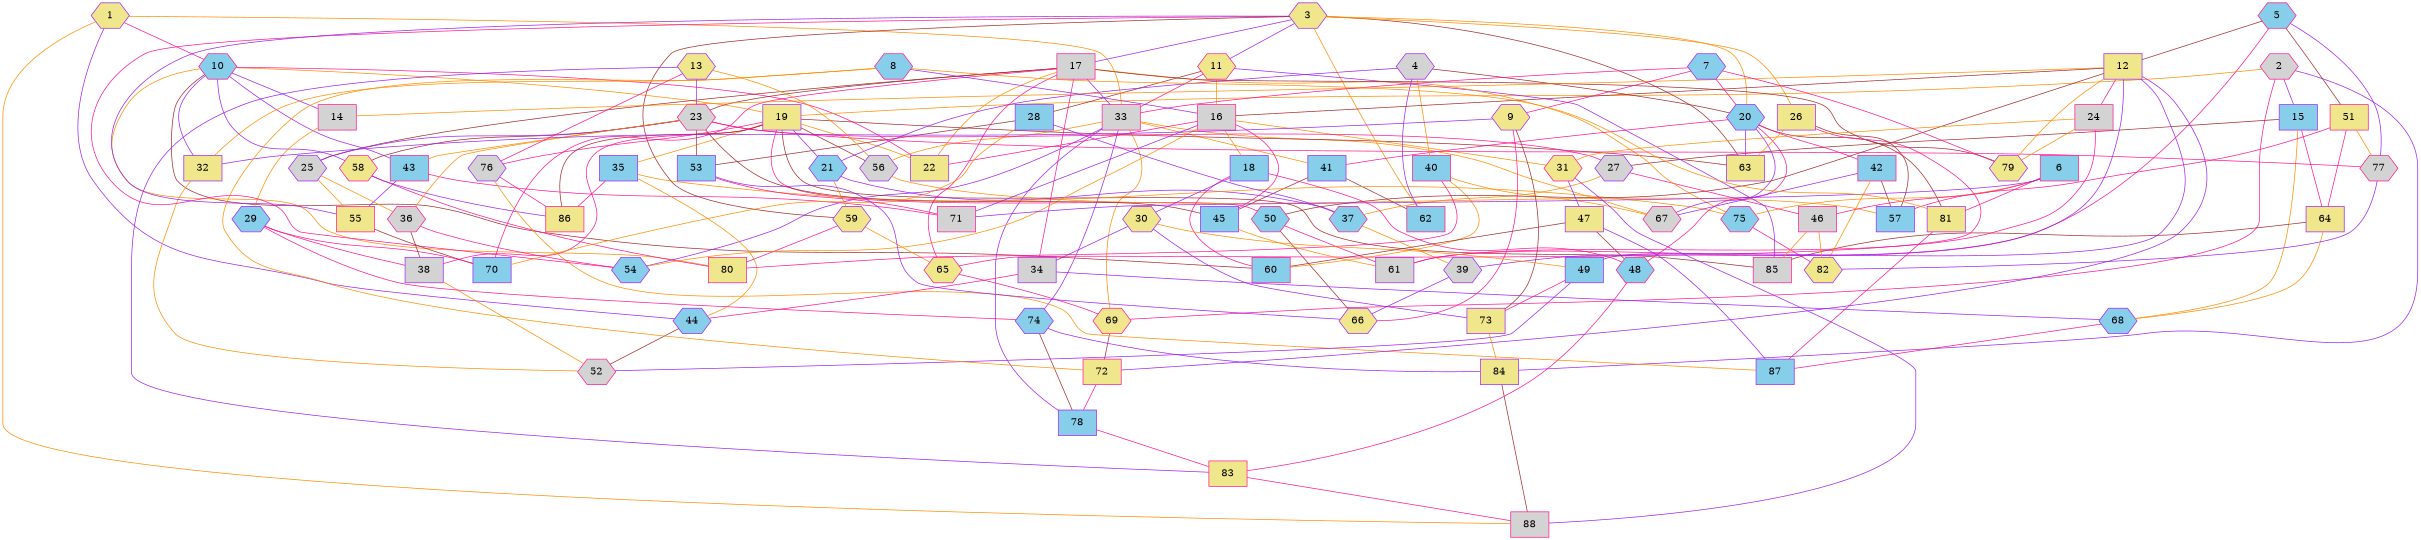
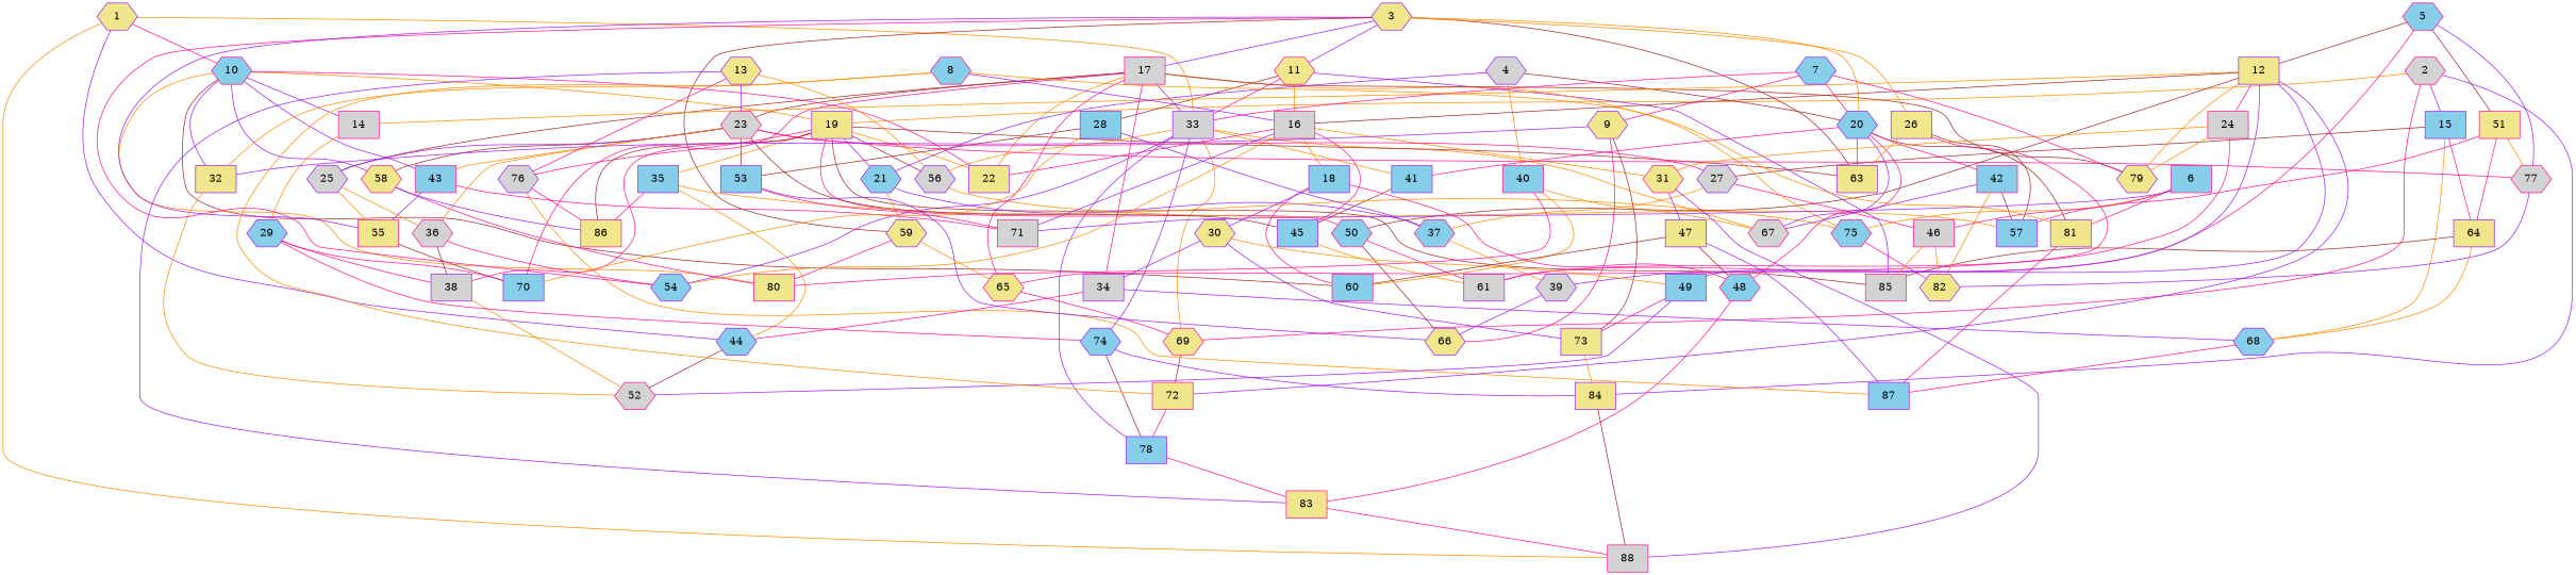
  graph {
    node [color=purple fillcolor=skyblue shape=box style=filled]
    edge [color=deeppink weight=1.0]
    1 [fillcolor=khaki shape=hexagon]
    10 [color=deeppink shape=hexagon]
-   33 [color=deeppink fillcolor=lightgrey]
+   33 [fillcolor=lightgrey]
    44 [shape=hexagon]
    88 [color=deeppink fillcolor=lightgrey]
    19 [fillcolor=khaki]
    32 [fillcolor=khaki]
    14 [color=deeppink fillcolor=lightgrey]
    22 [fillcolor=khaki]
    43 [color=deeppink]
    58 [color=deeppink fillcolor=khaki shape=hexagon]
    60 [color=deeppink]
    80 [color=deeppink fillcolor=khaki]
    69 [color=deeppink fillcolor=khaki shape=hexagon]
    54 [shape=hexagon]
    56 [fillcolor=lightgrey shape=hexagon]
    41
    67 [color=deeppink fillcolor=lightgrey shape=hexagon]
    74 [shape=hexagon]
    78
    52 [color=deeppink fillcolor=lightgrey shape=hexagon]
    2 [color=deeppink fillcolor=lightgrey shape=hexagon]
    15
    84 [fillcolor=khaki]
    27 [fillcolor=lightgrey shape=hexagon]
    64 [fillcolor=khaki]
    68 [shape=hexagon]
    63 [fillcolor=khaki]
    21 [shape=hexagon]
    85 [color=deeppink fillcolor=lightgrey]
    50 [color=deeppink shape=hexagon]
    76 [fillcolor=lightgrey shape=hexagon]
    35
    38 [fillcolor=lightgrey]
    86 [color=deeppink fillcolor=khaki]
    72 [color=deeppink fillcolor=khaki]
    3 [fillcolor=khaki shape=hexagon]
    11 [color=deeppink fillcolor=khaki shape=hexagon]
    17 [color=deeppink fillcolor=lightgrey]
    20 [shape=hexagon]
    26 [fillcolor=khaki]
    55 [color=deeppink fillcolor=khaki]
    59 [fillcolor=khaki shape=hexagon]
-   62 [color=deeppink]
    16 [color=deeppink fillcolor=lightgrey]
    28
    75 [color=deeppink shape=hexagon]
    79 [fillcolor=khaki shape=hexagon]
    23 [color=deeppink fillcolor=lightgrey shape=hexagon]
    25 [fillcolor=lightgrey shape=hexagon]
    34 [fillcolor=lightgrey]
    65 [color=deeppink fillcolor=khaki shape=hexagon]
    70
    81 [fillcolor=khaki]
    48 [color=deeppink shape=hexagon]
    42 [color=deeppink]
    57
    4 [fillcolor=lightgrey shape=hexagon]
    40 [color=deeppink]
    37 [color=deeppink shape=hexagon]
    5 [color=deeppink shape=hexagon]
    12 [fillcolor=khaki]
    51 [color=deeppink fillcolor=khaki]
    61 [fillcolor=lightgrey]
    77 [color=deeppink fillcolor=lightgrey shape=hexagon]
    24 [color=deeppink fillcolor=lightgrey]
    39 [fillcolor=lightgrey shape=hexagon]
    49
    82 [fillcolor=khaki shape=hexagon]
    6 [color=deeppink]
    46 [color=deeppink fillcolor=lightgrey]
    71 [color=deeppink fillcolor=lightgrey]
    87
    7 [shape=hexagon]
    9 [fillcolor=khaki shape=hexagon]
    66 [fillcolor=khaki shape=hexagon]
    73 [fillcolor=khaki]
    8 [color=deeppink shape=hexagon]
    18
    31 [color=deeppink fillcolor=khaki shape=hexagon]
    45
    29 [shape=hexagon]
    53
    13 [fillcolor=khaki shape=hexagon]
    83 [color=deeppink fillcolor=khaki]
    36 [color=deeppink fillcolor=lightgrey shape=hexagon]
    30 [fillcolor=khaki shape=hexagon]
    47 [fillcolor=khaki]
    1 -- 10
    1 -- 33 [color=darkorange]
    1 -- 44 [color=purple]
    1 -- 88 [color=darkorange]
    10 -- 19 [color=darkorange]
    10 -- 32 [color=purple]
    10 -- 14 [color=purple weight=2.0]
    10 -- 22
    10 -- 43 [color=purple]
    10 -- 58 [color=purple]
    10 -- 60 [color=brown]
    10 -- 80 [color=darkorange]
    33 -- 69 [color=darkorange]
    33 -- 54 [color=purple]
    33 -- 56 [color=darkorange]
    33 -- 41 [color=darkorange]
    33 -- 67 [color=darkorange]
    33 -- 74 [color=purple]
    33 -- 78 [color=purple]
    44 -- 52 [color=brown]
    19 -- 22 [color=darkorange]
    19 -- 56 [color=brown]
    19 -- 63 [color=brown]
    19 -- 21 [color=purple]
    19 -- 85 [color=brown]
    19 -- 50
    19 -- 76
    19 -- 35 [color=darkorange]
    19 -- 38
    19 -- 86 [color=brown]
    32 -- 52 [color=darkorange]
    14 -- 29 [color=darkorange]
    43 -- 55 [color=purple]
    43 -- 71
    58 -- 80
    58 -- 86 [color=purple]
    69 -- 72 [color=brown]
    56 -- 57 [color=darkorange]
-   41 -- 62 [color=brown]
    41 -- 45 [color=brown]
    74 -- 78 [color=brown]
    74 -- 84 [color=purple]
    78 -- 83
    2 -- 19 [color=darkorange]
    2 -- 69
    2 -- 15 [color=purple]
    2 -- 84 [color=purple]
    15 -- 27 [color=brown]
    15 -- 64
    15 -- 68 [color=darkorange]
    84 -- 88 [color=brown]
    27 -- 37 [color=darkorange]
    27 -- 46
    64 -- 68 [color=darkorange]
    64 -- 85 [color=brown]
    68 -- 87
    21 -- 59 [color=darkorange]
    21 -- 37 [color=purple]
    50 -- 61
    50 -- 66 [color=brown]
    76 -- 86
    76 -- 87 [color=darkorange]
    35 -- 44 [color=darkorange]
    35 -- 86
    35 -- 75 [color=darkorange]
    38 -- 52 [color=darkorange]
    72 -- 78
    3 -- 54
    3 -- 63 [color=brown]
    3 -- 11 [color=purple]
    3 -- 17 [color=purple weight=2.0]
    3 -- 20 [color=darkorange weight=2.0]
    3 -- 26 [color=darkorange]
    3 -- 55 [color=purple]
    3 -- 59 [color=brown]
-   3 -- 62 [color=darkorange weight=2.0]
    11 -- 33
    11 -- 85 [color=purple]
    11 -- 16 [color=darkorange weight=2.0]
    11 -- 28 [color=brown]
    17 -- 33 [color=purple weight=2.0]
    17 -- 22 [color=darkorange]
    17 -- 75 [color=darkorange]
    17 -- 79 [color=brown]
    17 -- 23 [color=brown]
    17 -- 25 [color=brown]
    17 -- 34
    17 -- 65
    17 -- 70
    20 -- 41
    20 -- 67 [color=purple]
    20 -- 63 [color=purple]
    20 -- 81 [color=brown]
    20 -- 48
    20 -- 42
    26 -- 63 [color=darkorange]
    26 -- 65
    26 -- 57 [color=brown]
    55 -- 70 [color=brown]
    59 -- 80
    59 -- 65 [color=darkorange]
    16 -- 22
    16 -- 54 [color=darkorange]
    16 -- 71 [color=purple]
    16 -- 18 [color=darkorange]
    16 -- 31 [color=darkorange]
    16 -- 45
    28 -- 70 [color=darkorange]
    28 -- 37 [color=purple]
    28 -- 53 [color=brown]
    75 -- 82
    23 -- 43 [color=darkorange]
    23 -- 58 [color=brown]
    23 -- 27
    23 -- 25 [color=purple]
    23 -- 77
    23 -- 45 [color=brown]
    23 -- 53 [color=brown]
    23 -- 36 [color=darkorange]
    25 -- 55 [color=darkorange]
    25 -- 36 [color=darkorange]
    34 -- 44
    34 -- 68 [color=purple]
    65 -- 69
    81 -- 87
    48 -- 83
    42 -- 67 [color=purple]
    42 -- 57 [color=brown]
    42 -- 82 [color=darkorange]
    4 -- 21 [color=purple]
    4 -- 20 [color=brown]
-   4 -- 62 [color=purple]
    4 -- 40 [color=darkorange]
    40 -- 60 [color=darkorange]
    40 -- 80
    40 -- 67 [color=darkorange]
    37 -- 39 [color=darkorange]
    5 -- 12 [color=brown]
    5 -- 51 [color=brown]
    5 -- 61
    5 -- 77 [color=purple]
    12 -- 14 [color=darkorange]
    12 -- 50 [color=brown]
    12 -- 72 [color=purple]
    12 -- 16 [color=brown]
    12 -- 79 [color=darkorange]
    12 -- 24
    12 -- 39 [color=purple weight=2.0]
    12 -- 49 [color=purple]
    51 -- 64
    51 -- 57
    51 -- 77 [color=darkorange]
    77 -- 82 [color=purple]
    24 -- 79 [color=darkorange]
    24 -- 61
    24 -- 31 [color=darkorange]
    39 -- 66 [color=purple]
    49 -- 52 [color=purple]
    49 -- 73
    6 -- 75 [color=darkorange]
    6 -- 81
    6 -- 46
    6 -- 71 [color=purple]
    46 -- 85 [color=darkorange]
    46 -- 82 [color=darkorange]
    7 -- 33
    7 -- 20
    7 -- 79
    7 -- 9
    9 -- 32 [color=purple]
    9 -- 66
    9 -- 73 [color=brown]
    73 -- 84 [color=darkorange]
    8 -- 32 [color=darkorange]
    8 -- 72 [color=darkorange]
    8 -- 16 [color=purple]
    8 -- 81 [color=darkorange]
    18 -- 60
    18 -- 48
    18 -- 30 [color=purple]
    31 -- 88 [color=purple]
    31 -- 47 [color=purple]
    45 -- 61 [color=darkorange]
    29 -- 74
    29 -- 38
    29 -- 70
    53 -- 71
    53 -- 66 [color=purple]
    13 -- 56 [color=darkorange]
    13 -- 76
    13 -- 23 [color=purple]
    13 -- 83 [color=purple]
    83 -- 88
    36 -- 54
    36 -- 38 [color=brown]
    30 -- 34 [color=purple]
    30 -- 49 [color=darkorange]
    30 -- 73 [color=purple]
    47 -- 60 [color=brown]
    47 -- 48 [color=brown]
    47 -- 87 [color=purple]
  }
